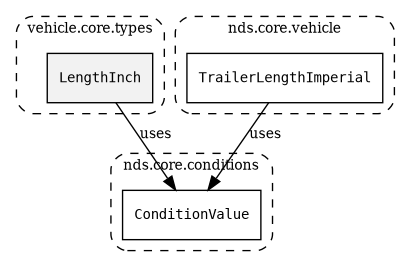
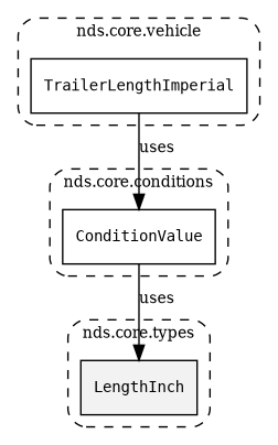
  digraph {
    fontsize=10
    rankdir=TB
    node [fontsize=10 shape=box]
    edge [fontsize=10]
    n1 [fillcolor="#0000000D" label=<<font face="monospace"><table align="center" border="0" cellspacing="0" cellpadding="0"><tr><td href="../../../content/packages/nds.core.types.html#Subtype-LengthInch" title="Subtype defined in nds.core.types">LengthInch</td></tr></table></font>> style=filled]
    n2 [label=<<font face="monospace"><table align="center" border="0" cellspacing="0" cellpadding="0"><tr><td href="../../../content/packages/nds.core.conditions.html#Choice-ConditionValue" title="Choice defined in nds.core.conditions">ConditionValue</td></tr></table></font>>]
    n3 [label=<<font face="monospace"><table align="center" border="0" cellspacing="0" cellpadding="0"><tr><td href="../../../content/packages/nds.core.vehicle.html#Subtype-TrailerLengthImperial" title="Subtype defined in nds.core.vehicle">TrailerLengthImperial</td></tr></table></font>>]
    subgraph cluster_1 {
-     label="vehicle.core.types"
+     label="nds.core.types"
      style="dashed, rounded"
      n1
    }
    subgraph cluster_2 {
      label="nds.core.conditions"
      style="dashed, rounded"
      n2
    }
    subgraph cluster_3 {
      label="nds.core.vehicle"
      style="dashed, rounded"
      n3
    }
-   n1 -> n2 [label=uses]
+   n2 -> n1 [label=uses]
    n3 -> n2 [label=uses]
  }
